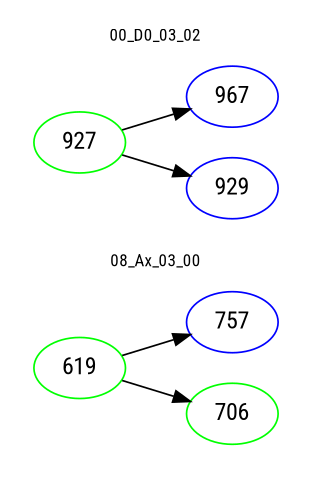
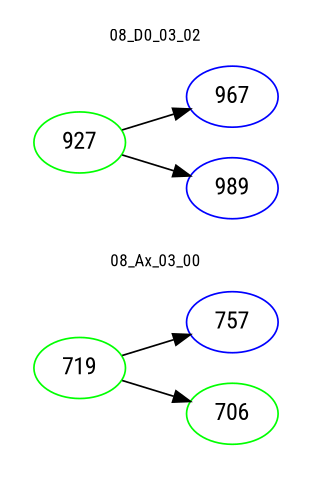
  digraph {
    fontname="Roboto Condensed"
    rankdir=LR
    node [color=green fontname="Roboto Condensed"]
    edge [color=black fontname="Roboto Condensed"]
-   n1 [label=619]
+   n1 [label=719]
    n2 [label=706]
    n3 [color=blue label=757]
    n4 [label=927]
-   n5 [color=blue label=929]
+   n5 [color=blue label=989]
    n6 [color=blue label=967]
    subgraph cluster_1 {
      color=white
      fontsize=10
      label="08_Ax_03_00"
      n1
      n2
      n3
    }
    subgraph cluster_2 {
      color=white
      fontsize=10
-     label="00_D0_03_02"
+     label="08_D0_03_02"
      n4
      n5
      n6
    }
    n1 -> n2
    n1 -> n3
    n4 -> n5
    n4 -> n6
  }
